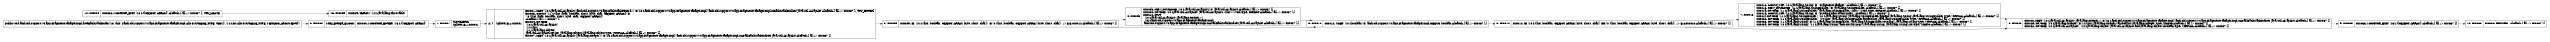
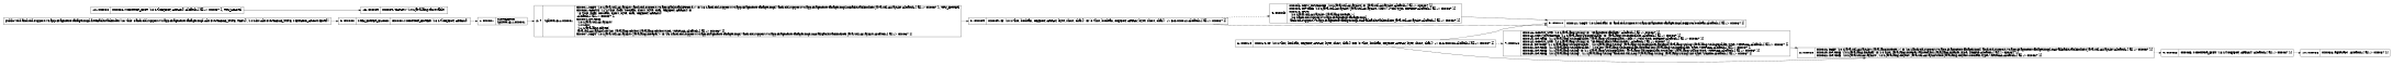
  digraph {
    rankdir=LR
    node [shape=record]
    n1 [label="{0\:\ 0x0000|MTH_ENTER_BLOCK\l|0x0000: MONITOR_ENTER  (r3 I:?[OBJECT, ARRAY]) \l}"]
    n2 [label="{1\:\ 0x0001|SYNTHETIC\lSplitter:B:1:0x0001\l}"]
    n3 [label="{2\:\ ?|Splitter:B:1:0x0001\l|0x0001: IGET  (r0 I:java.util.ArrayList\<android.support.v4.app.BackStackRecord\>) = (r3 I:android.support.v4.app.FragmentManagerImpl) android.support.v4.app.FragmentManagerImpl.mBackStackIndices java.util.ArrayList A[Catch:\{ all \-\> 0x0037 \}, TRY_ENTER]\l0x0003: CONST  (r1 I:?[int, float, boolean, short, byte, char, OBJECT, ARRAY]) = \l  (0 ?[int, float, boolean, short, byte, char, OBJECT, ARRAY])\l A[Catch:\{ all \-\> 0x0037 \}]\l0x0004: INVOKE  \l  (r0 I:java.util.ArrayList)\l  (r4 I:int)\l  (r1 I:java.lang.Object)\l java.util.ArrayList.set(int, java.lang.Object):java.lang.Object type: VIRTUAL A[Catch:\{ all \-\> 0x0037 \}]\l0x0007: IGET  (r0 I:java.util.ArrayList\<java.lang.Integer\>) = (r3 I:android.support.v4.app.FragmentManagerImpl) android.support.v4.app.FragmentManagerImpl.mAvailBackStackIndices java.util.ArrayList A[Catch:\{ all \-\> 0x0037 \}]\l}"]
    n4 [label="{3\:\ 0x0009|0x0009: IF  (r0 I:?[int, boolean, OBJECT, ARRAY, byte, short, char]) != (0 ?[int, boolean, OBJECT, ARRAY, byte, short, char])  \-\> B:5:0x0012 A[Catch:\{ all \-\> 0x0037 \}]\l}"]
    n5 [label="{4\:\ 0x000b|0x000b: NEW_INSTANCE  (r0 I:java.util.ArrayList) =  java.util.ArrayList A[Catch:\{ all \-\> 0x0037 \}]\l0x000d: INVOKE  (r0 I:java.util.ArrayList) java.util.ArrayList.\<init\>():void type: DIRECT A[Catch:\{ all \-\> 0x0037 \}]\l0x0010: IPUT  \l  (r0 I:java.util.ArrayList\<java.lang.Integer\>)\l  (r3 I:android.support.v4.app.FragmentManagerImpl)\l android.support.v4.app.FragmentManagerImpl.mAvailBackStackIndices java.util.ArrayList A[Catch:\{ all \-\> 0x0037 \}]\l}"]
    n6 [label="{5\:\ 0x0012|0x0012: SGET  (r0 I:boolean) =  android.support.v4.app.FragmentManagerImpl.DEBUG boolean A[Catch:\{ all \-\> 0x0037 \}]\l}"]
    n7 [label="{6\:\ 0x0014|0x0014: IF  (r0 I:?[int, boolean, OBJECT, ARRAY, byte, short, char]) == (0 ?[int, boolean, OBJECT, ARRAY, byte, short, char])  \-\> B:8:0x002c A[Catch:\{ all \-\> 0x0037 \}]\l}"]
    n8 [label="{7\:\ 0x0016|0x0016: CONST_STR  (r0 I:java.lang.String) =  \"FragmentManager\" A[Catch:\{ all \-\> 0x0037 \}]\l0x0018: NEW_INSTANCE  (r1 I:java.lang.StringBuilder) =  java.lang.StringBuilder A[Catch:\{ all \-\> 0x0037 \}]\l0x001a: INVOKE  (r1 I:java.lang.StringBuilder) java.lang.StringBuilder.\<init\>():void type: DIRECT A[Catch:\{ all \-\> 0x0037 \}]\l0x001d: CONST_STR  (r2 I:java.lang.String) =  \"Freeing back stack index \" A[Catch:\{ all \-\> 0x0037 \}]\l0x001f: INVOKE  (r1 I:java.lang.StringBuilder), (r2 I:java.lang.String) java.lang.StringBuilder.append(java.lang.String):java.lang.StringBuilder type: VIRTUAL A[Catch:\{ all \-\> 0x0037 \}]\l0x0022: INVOKE  (r1 I:java.lang.StringBuilder), (r4 I:int) java.lang.StringBuilder.append(int):java.lang.StringBuilder type: VIRTUAL A[Catch:\{ all \-\> 0x0037 \}]\l0x0025: INVOKE  (r1 I:java.lang.String) = (r1 I:java.lang.StringBuilder) java.lang.StringBuilder.toString():java.lang.String type: VIRTUAL A[Catch:\{ all \-\> 0x0037 \}]\l0x0029: INVOKE  (r0 I:java.lang.String), (r1 I:java.lang.String) android.util.Log.v(java.lang.String, java.lang.String):int type: STATIC A[Catch:\{ all \-\> 0x0037 \}]\l}"]
    n9 [label="{8\:\ 0x002c|0x002c: IGET  (r0 I:java.util.ArrayList\<java.lang.Integer\>) = (r3 I:android.support.v4.app.FragmentManagerImpl) android.support.v4.app.FragmentManagerImpl.mAvailBackStackIndices java.util.ArrayList A[Catch:\{ all \-\> 0x0037 \}]\l0x002e: INVOKE  (r4 I:java.lang.Integer) = (r4 I:int) java.lang.Integer.valueOf(int):java.lang.Integer type: STATIC A[Catch:\{ all \-\> 0x0037 \}]\l0x0032: INVOKE  (r0 I:java.util.ArrayList), (r4 I:java.lang.Object) java.util.ArrayList.add(java.lang.Object):boolean type: VIRTUAL A[Catch:\{ all \-\> 0x0037 \}]\l}"]
    n10 [label="{9\:\ 0x0035|0x0035: MONITOR_EXIT  (r3 I:?[OBJECT, ARRAY]) A[Catch:\{ all \-\> 0x0037 \}]\l}"]
    n11 [label="{10\:\ 0x0036|0x0036: RETURN   A[Catch:\{ all \-\> 0x0037 \}]\l}"]
    n12 [label="{12\:\ 0x0038|0x0038: MONITOR_EXIT  (r3 I:?[OBJECT, ARRAY]) A[Catch:\{ all \-\> 0x0037 \}, TRY_LEAVE]\l}"]
    n13 [label="{13\:\ 0x0039|0x0039: THROW  (r4 I:java.lang.Throwable) \l}"]
    n14 [label="{public void android.support.v4.app.FragmentManagerImpl.freeBackStackIndex((r3 'this' I:android.support.v4.app.FragmentManagerImpl A[IMMUTABLE_TYPE, THIS]), (r4 I:int A[IMMUTABLE_TYPE, METHOD_ARGUMENT])) }"]
    n1 -> n2
    n2 -> n3
    n3 -> n4
    n4 -> n5 [style=dashed]
    n4 -> n6
    n5 -> n6
-   n6 -> n7
+   n7 -> n6
    n7 -> n8 [style=dashed]
    n7 -> n9
    n8 -> n9
    n9 -> n10 [style=dashed]
    n10 -> n11
    n12 -> n13
    n14 -> n1
  }
